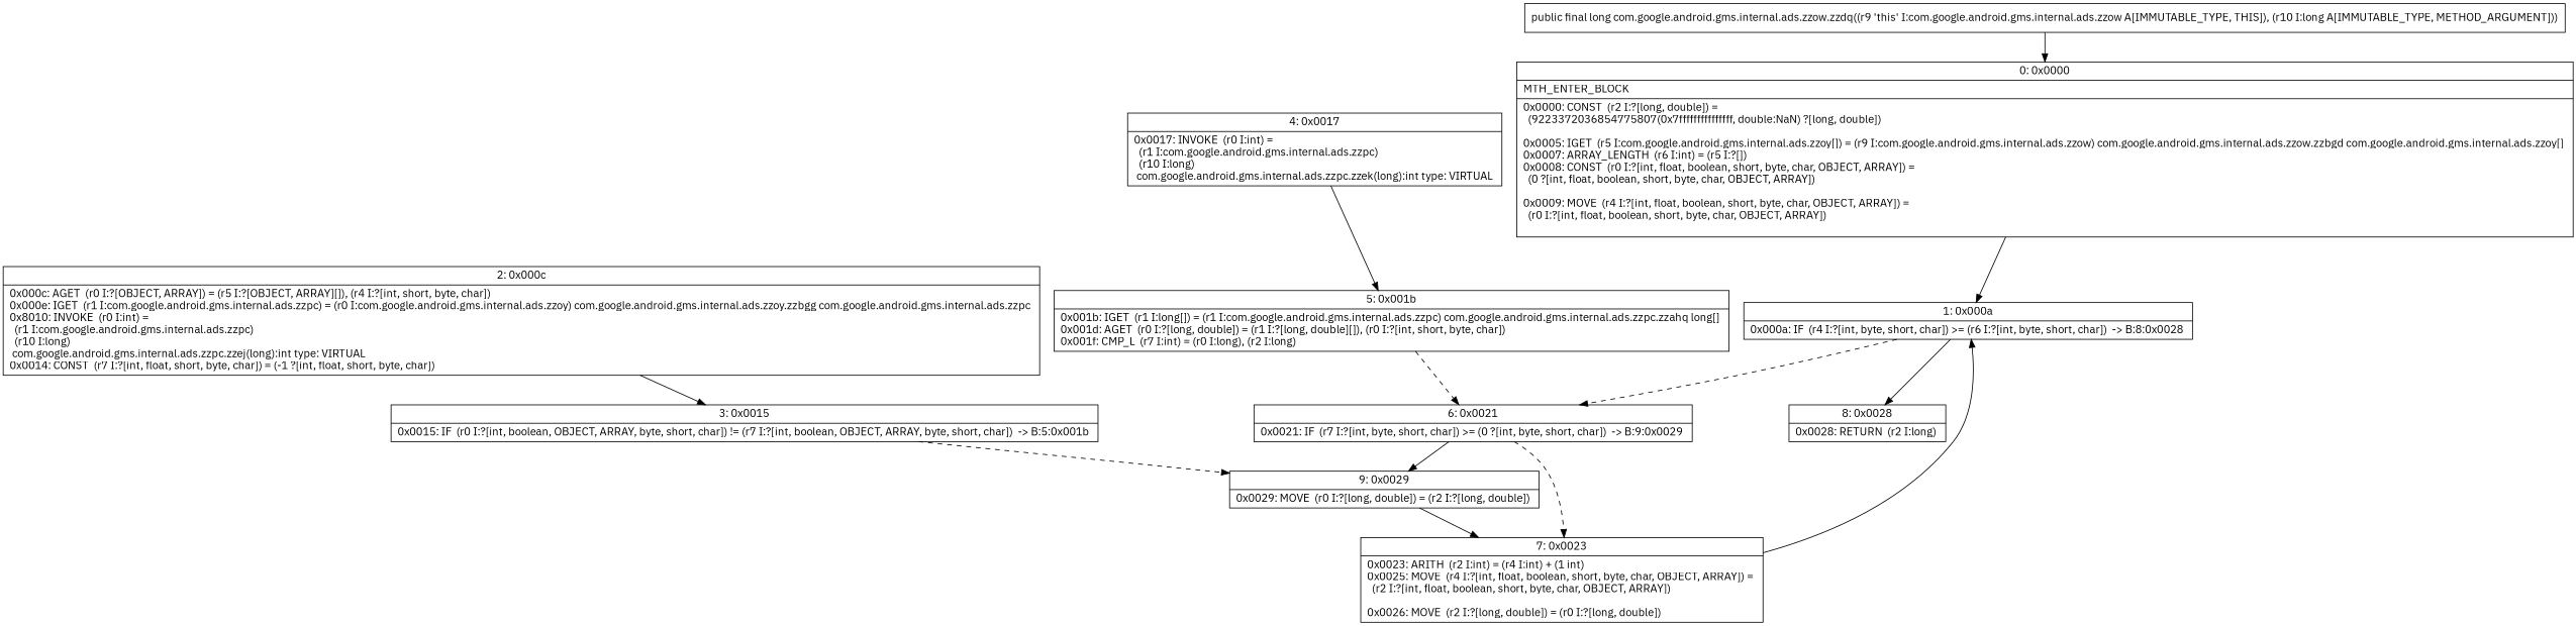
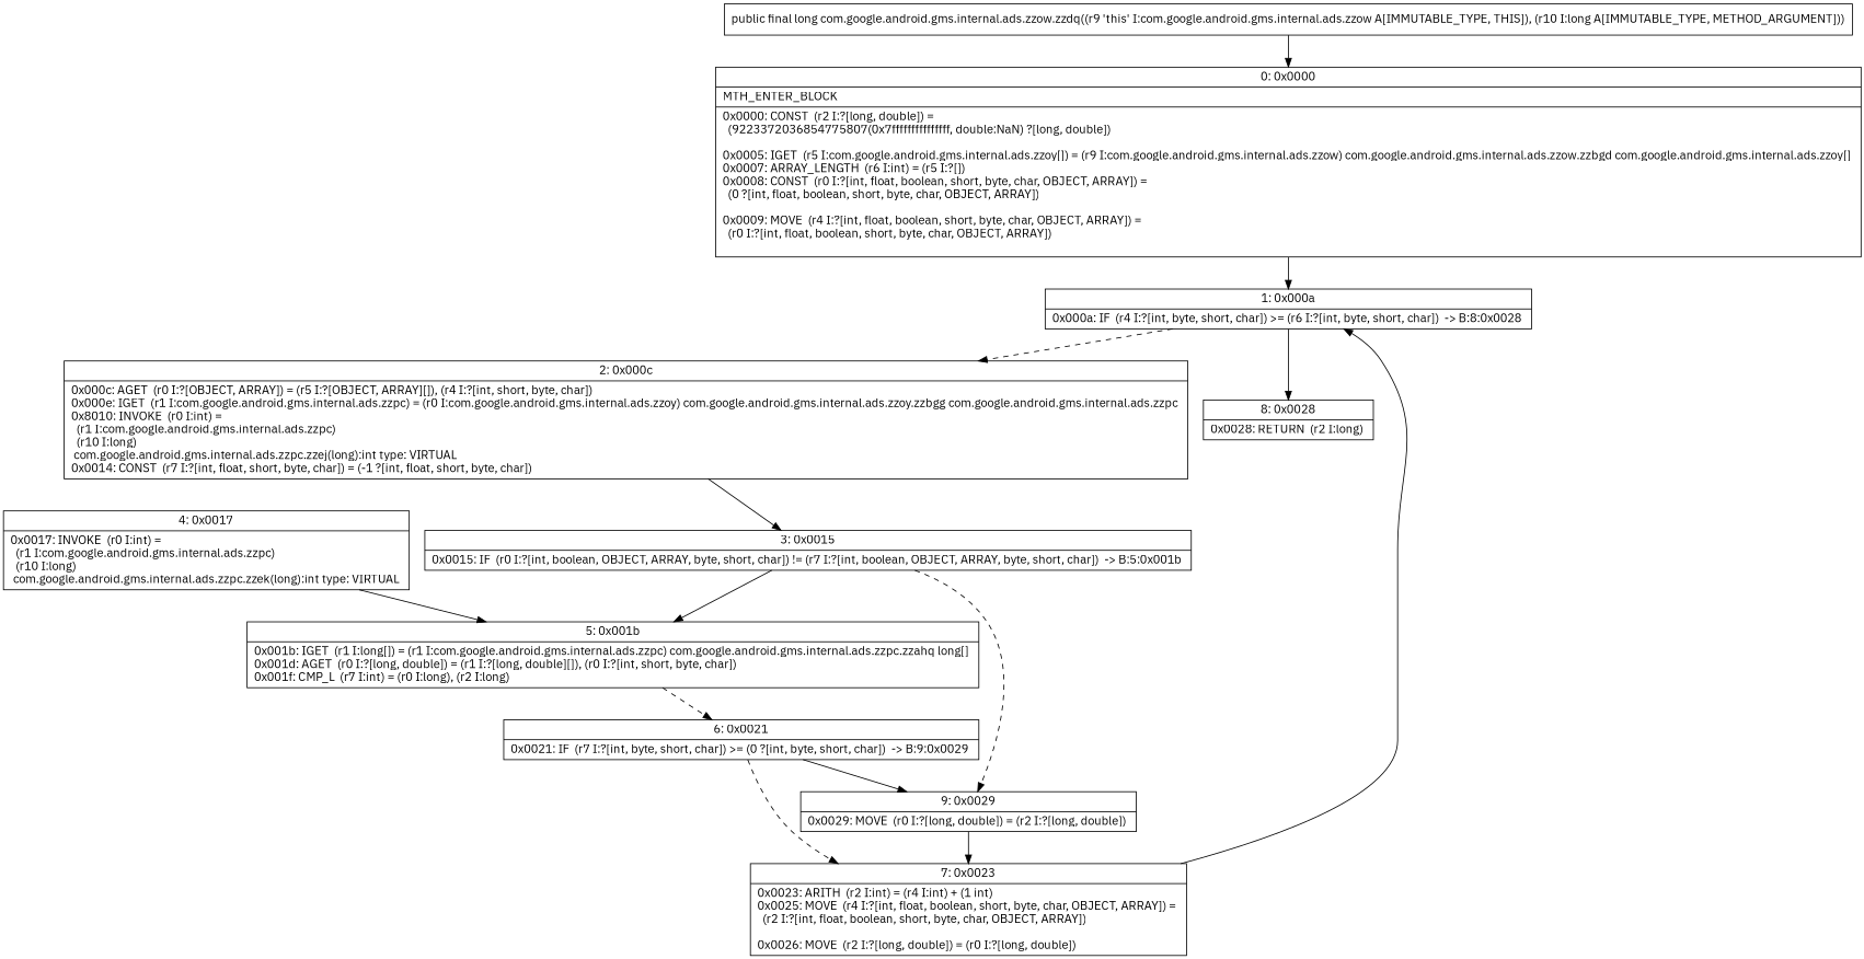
  digraph {
    fontname="IBM Plex Sans"
    node [fontname="IBM Plex Sans" shape=record]
    edge [fontname="IBM Plex Sans"]
    n1 [label="{0\:\ 0x0000|MTH_ENTER_BLOCK\l|0x0000: CONST  (r2 I:?[long, double]) = \l  (9223372036854775807(0x7fffffffffffffff, double:NaN) ?[long, double])\l \l0x0005: IGET  (r5 I:com.google.android.gms.internal.ads.zzoy[]) = (r9 I:com.google.android.gms.internal.ads.zzow) com.google.android.gms.internal.ads.zzow.zzbgd com.google.android.gms.internal.ads.zzoy[] \l0x0007: ARRAY_LENGTH  (r6 I:int) = (r5 I:?[]) \l0x0008: CONST  (r0 I:?[int, float, boolean, short, byte, char, OBJECT, ARRAY]) = \l  (0 ?[int, float, boolean, short, byte, char, OBJECT, ARRAY])\l \l0x0009: MOVE  (r4 I:?[int, float, boolean, short, byte, char, OBJECT, ARRAY]) = \l  (r0 I:?[int, float, boolean, short, byte, char, OBJECT, ARRAY])\l \l}"]
    n2 [label="{1\:\ 0x000a|0x000a: IF  (r4 I:?[int, byte, short, char]) \>= (r6 I:?[int, byte, short, char])  \-\> B:8:0x0028 \l}"]
    n3 [label="{2\:\ 0x000c|0x000c: AGET  (r0 I:?[OBJECT, ARRAY]) = (r5 I:?[OBJECT, ARRAY][]), (r4 I:?[int, short, byte, char]) \l0x000e: IGET  (r1 I:com.google.android.gms.internal.ads.zzpc) = (r0 I:com.google.android.gms.internal.ads.zzoy) com.google.android.gms.internal.ads.zzoy.zzbgg com.google.android.gms.internal.ads.zzpc \l0x8010: INVOKE  (r0 I:int) = \l  (r1 I:com.google.android.gms.internal.ads.zzpc)\l  (r10 I:long)\l com.google.android.gms.internal.ads.zzpc.zzej(long):int type: VIRTUAL \l0x0014: CONST  (r7 I:?[int, float, short, byte, char]) = (\-1 ?[int, float, short, byte, char]) \l}"]
    n4 [label="{8\:\ 0x0028|0x0028: RETURN  (r2 I:long) \l}"]
    n5 [label="{3\:\ 0x0015|0x0015: IF  (r0 I:?[int, boolean, OBJECT, ARRAY, byte, short, char]) != (r7 I:?[int, boolean, OBJECT, ARRAY, byte, short, char])  \-\> B:5:0x001b \l}"]
    n6 [label="{5\:\ 0x001b|0x001b: IGET  (r1 I:long[]) = (r1 I:com.google.android.gms.internal.ads.zzpc) com.google.android.gms.internal.ads.zzpc.zzahq long[] \l0x001d: AGET  (r0 I:?[long, double]) = (r1 I:?[long, double][]), (r0 I:?[int, short, byte, char]) \l0x001f: CMP_L  (r7 I:int) = (r0 I:long), (r2 I:long) \l}"]
    n7 [label="{9\:\ 0x0029|0x0029: MOVE  (r0 I:?[long, double]) = (r2 I:?[long, double]) \l}"]
    n8 [label="{4\:\ 0x0017|0x0017: INVOKE  (r0 I:int) = \l  (r1 I:com.google.android.gms.internal.ads.zzpc)\l  (r10 I:long)\l com.google.android.gms.internal.ads.zzpc.zzek(long):int type: VIRTUAL \l}"]
    n9 [label="{6\:\ 0x0021|0x0021: IF  (r7 I:?[int, byte, short, char]) \>= (0 ?[int, byte, short, char])  \-\> B:9:0x0029 \l}"]
    n10 [label="{7\:\ 0x0023|0x0023: ARITH  (r2 I:int) = (r4 I:int) + (1 int) \l0x0025: MOVE  (r4 I:?[int, float, boolean, short, byte, char, OBJECT, ARRAY]) = \l  (r2 I:?[int, float, boolean, short, byte, char, OBJECT, ARRAY])\l \l0x0026: MOVE  (r2 I:?[long, double]) = (r0 I:?[long, double]) \l}"]
    n11 [label="{public final long com.google.android.gms.internal.ads.zzow.zzdq((r9 'this' I:com.google.android.gms.internal.ads.zzow A[IMMUTABLE_TYPE, THIS]), (r10 I:long A[IMMUTABLE_TYPE, METHOD_ARGUMENT])) }"]
    n1 -> n2
-   n2 -> n9 [style=dashed]
+   n2 -> n3 [style=dashed]
    n2 -> n4
    n3 -> n5
+   n5 -> n6
    n5 -> n7 [style=dashed]
    n6 -> n9 [style=dashed]
    n7 -> n10
    n8 -> n6
    n9 -> n7
    n9 -> n10 [style=dashed]
    n10 -> n2
    n11 -> n1
  }
